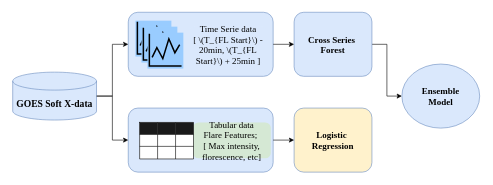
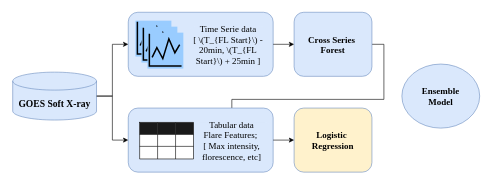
  <mxCell id="0" />
  <mxCell id="1" parent="0" />
  <mxCell id="2" style="edgeStyle=orthogonalEdgeStyle;rounded=0;orthogonalLoop=1;jettySize=auto;html=1;exitX=1;exitY=0.5;exitDx=0;exitDy=0;exitPerimeter=0;entryX=0;entryY=0.5;entryDx=0;entryDy=0;" edge="1" parent="1" source="3" target="14"><mxGeometry relative="1" as="geometry" /></mxCell>
- <mxCell id="3" value="&lt;font style=&quot;font-size: 16px;&quot; face=&quot;Times New Roman&quot;&gt;&lt;b&gt;GOES Soft X-data&lt;/b&gt;&lt;/font&gt;" style="shape=cylinder3;whiteSpace=wrap;html=1;boundedLbl=1;backgroundOutline=1;size=15;fillColor=#dae8fc;strokeColor=#6c8ebf;" parent="1" vertex="1"><mxGeometry x="20" y="120" width="140" height="80" as="geometry" /></mxCell>
+ <mxCell id="3" value="&lt;font style=&quot;font-size: 16px;&quot; face=&quot;Times New Roman&quot;&gt;&lt;b&gt;GOES Soft X-ray&lt;/b&gt;&lt;/font&gt;" style="shape=cylinder3;whiteSpace=wrap;html=1;boundedLbl=1;backgroundOutline=1;size=15;fillColor=#dae8fc;strokeColor=#6c8ebf;" parent="1" vertex="1"><mxGeometry x="20" y="120" width="140" height="80" as="geometry" /></mxCell>
  <mxCell id="4" value="" style="group" vertex="1" connectable="0" parent="1"><mxGeometry x="213" y="20" width="242" height="107" as="geometry" /></mxCell>
  <mxCell id="5" value="" style="rounded=1;whiteSpace=wrap;html=1;fillColor=#dae8fc;strokeColor=#6c8ebf;" vertex="1" parent="4"><mxGeometry width="242" height="107" as="geometry" /></mxCell>
  <mxCell id="6" value="" style="shape=image;verticalLabelPosition=bottom;labelBackgroundColor=default;verticalAlign=top;aspect=fixed;imageAspect=0;image=data:image/svg+xml,PHN2ZyB4bWxucz0iaHR0cDovL3d3dy53My5vcmcvMjAwMC9zdmciIHZpZXdCb3g9IjAgMCAyNCAyNCIgaGVpZ2h0PSI4MDBweCIgd2lkdGg9IjgwMHB4Ij48cGF0aCBkPSJNMiAyMmgyMXYxSDFWMWgxem04LjYxMy0zLjE5M0wxNC42MSA1Ljc5M2wzLjg3IDguOTU2IDMuNzI2LTYuMzUtLjg2Mi0uNTA2LTIuNzI4IDQuNjQ5LTQuMTY1LTkuNjM3LTQuMDk3IDEzLjMzOC0zLjg3Ny03LjEwOEwyLjkgMTYuNTUybC45LjQzNSAyLjczMi01LjY2NHoiLz48cGF0aCBkPSJNMCAwaDI0djI0SDB6IiBmaWxsPSJub25lIi8+PC9zdmc+;imageBackground=#99CCFF;" vertex="1" parent="4"><mxGeometry x="12" y="14" width="60" height="60" as="geometry" /></mxCell>
  <mxCell id="7" value="" style="shape=image;verticalLabelPosition=bottom;labelBackgroundColor=default;verticalAlign=top;aspect=fixed;imageAspect=0;image=data:image/svg+xml,PHN2ZyB4bWxucz0iaHR0cDovL3d3dy53My5vcmcvMjAwMC9zdmciIHZpZXdCb3g9IjAgMCAyNCAyNCIgaGVpZ2h0PSI4MDBweCIgd2lkdGg9IjgwMHB4Ij48cGF0aCBkPSJNMiAyMmgyMXYxSDFWMWgxem04LjYxMy0zLjE5M0wxNC42MSA1Ljc5M2wzLjg3IDguOTU2IDMuNzI2LTYuMzUtLjg2Mi0uNTA2LTIuNzI4IDQuNjQ5LTQuMTY1LTkuNjM3LTQuMDk3IDEzLjMzOC0zLjg3Ny03LjEwOEwyLjkgMTYuNTUybC45LjQzNSAyLjczMi01LjY2NHoiLz48cGF0aCBkPSJNMCAwaDI0djI0SDB6IiBmaWxsPSJub25lIi8+PC9zdmc+;imageBackground=#99CCFF;fontStyle=1" vertex="1" parent="4"><mxGeometry x="22" y="24" width="60" height="60" as="geometry" /></mxCell>
  <mxCell id="8" value="" style="shape=image;verticalLabelPosition=bottom;labelBackgroundColor=default;verticalAlign=top;aspect=fixed;imageAspect=0;image=data:image/svg+xml,PHN2ZyB4bWxucz0iaHR0cDovL3d3dy53My5vcmcvMjAwMC9zdmciIHZpZXdCb3g9IjAgMCAyNCAyNCIgaGVpZ2h0PSI4MDBweCIgd2lkdGg9IjgwMHB4Ij48cGF0aCBkPSJNMiAyMmgyMXYxSDFWMWgxem04LjYxMy0zLjE5M0wxNC42MSA1Ljc5M2wzLjg3IDguOTU2IDMuNzI2LTYuMzUtLjg2Mi0uNTA2LTIuNzI4IDQuNjQ5LTQuMTY1LTkuNjM3LTQuMDk3IDEzLjMzOC0zLjg3Ny03LjEwOEwyLjkgMTYuNTUybC45LjQzNSAyLjczMi01LjY2NHoiLz48cGF0aCBkPSJNMCAwaDI0djI0SDB6IiBmaWxsPSJub25lIi8+PC9zdmc+;imageBackground=#99CCFF;" vertex="1" parent="4"><mxGeometry x="32" y="34" width="60" height="60" as="geometry" /></mxCell>
  <mxCell id="9" value="&lt;font style=&quot;font-size: 15px;&quot; face=&quot;Times New Roman&quot;&gt;Time Serie data&lt;/font&gt;&lt;div style=&quot;font-size: 15px;&quot;&gt;&lt;font style=&quot;font-size: 15px;&quot; face=&quot;-nFJiH7_hK1CqZ9M0P_9&quot;&gt;[ \(T_{FL Start}\) - 20min, \(T_{FL Start}\)&lt;span style=&quot;background-color: initial;&quot;&gt;&amp;nbsp;+ 25min ]&lt;/span&gt;&lt;/font&gt;&lt;/div&gt;" style="rounded=1;whiteSpace=wrap;html=1;strokeColor=none;fillColor=#dae8fc;" vertex="1" parent="4"><mxGeometry x="102" y="24" width="130" height="60" as="geometry" /></mxCell>
  <mxCell id="10" style="edgeStyle=orthogonalEdgeStyle;rounded=0;orthogonalLoop=1;jettySize=auto;html=1;exitX=0;exitY=0.5;exitDx=0;exitDy=0;entryX=1;entryY=0.5;entryDx=0;entryDy=0;entryPerimeter=0;endArrow=none;endFill=0;startArrow=classic;startFill=1;" edge="1" parent="1" source="5" target="3"><mxGeometry relative="1" as="geometry" /></mxCell>
- <mxCell id="11" style="edgeStyle=orthogonalEdgeStyle;rounded=0;orthogonalLoop=1;jettySize=auto;html=1;exitX=1;exitY=0.5;exitDx=0;exitDy=0;entryX=0;entryY=0.5;entryDx=0;entryDy=0;" edge="1" parent="1" source="12" target="32"><mxGeometry relative="1" as="geometry" /></mxCell>
+ <mxCell id="11" style="edgeStyle=orthogonalEdgeStyle;rounded=0;orthogonalLoop=1;jettySize=auto;html=1;exitX=1;exitY=0.5;exitDx=0;exitDy=0;" edge="1" parent="1" source="12" target="15"><mxGeometry relative="1" as="geometry" /></mxCell>
  <mxCell id="12" value="&lt;b style=&quot;font-size: 15px;&quot;&gt;&lt;font style=&quot;font-size: 15px;&quot; face=&quot;Times New Roman&quot;&gt;Cross Series&amp;nbsp;&lt;/font&gt;&lt;/b&gt;&lt;div style=&quot;font-size: 15px;&quot;&gt;&lt;b style=&quot;&quot;&gt;&lt;font style=&quot;font-size: 15px;&quot; face=&quot;Times New Roman&quot;&gt;Forest&lt;/font&gt;&lt;/b&gt;&lt;/div&gt;" style="rounded=1;whiteSpace=wrap;html=1;fillColor=#dae8fc;strokeColor=#6c8ebf;" vertex="1" parent="1"><mxGeometry x="490" y="20" width="130" height="107" as="geometry" /></mxCell>
  <mxCell id="13" value="" style="group" vertex="1" connectable="0" parent="1"><mxGeometry x="213" y="180" width="242" height="107" as="geometry" /></mxCell>
  <mxCell id="14" value="" style="rounded=1;whiteSpace=wrap;html=1;fillColor=#dae8fc;strokeColor=#6c8ebf;" vertex="1" parent="13"><mxGeometry width="242" height="107" as="geometry" /></mxCell>
- <mxCell id="15" value="&lt;font style=&quot;font-size: 15px;&quot; face=&quot;Times New Roman&quot;&gt;Tabular data&lt;/font&gt;&lt;div style=&quot;font-size: 15px;&quot;&gt;&lt;font style=&quot;font-size: 15px;&quot; face=&quot;Times New Roman&quot;&gt;Flare Features;&amp;nbsp;&lt;/font&gt;&lt;/div&gt;&lt;div style=&quot;font-size: 15px;&quot;&gt;&lt;span style=&quot;background-color: initial;&quot;&gt;&lt;font style=&quot;font-size: 15px;&quot; face=&quot;Times New Roman&quot;&gt;[ Max intensity, florescence, etc]&lt;/font&gt;&lt;/span&gt;&lt;/div&gt;" style="rounded=1;whiteSpace=wrap;html=1;strokeColor=none;fillColor=#d5e8d4;" vertex="1" parent="13"><mxGeometry x="108" y="24" width="130" height="60" as="geometry" /></mxCell>
+ <mxCell id="15" value="&lt;font style=&quot;font-size: 15px;&quot; face=&quot;Times New Roman&quot;&gt;Tabular data&lt;/font&gt;&lt;div style=&quot;font-size: 15px;&quot;&gt;&lt;font style=&quot;font-size: 15px;&quot; face=&quot;Times New Roman&quot;&gt;Flare Features;&amp;nbsp;&lt;/font&gt;&lt;/div&gt;&lt;div style=&quot;font-size: 15px;&quot;&gt;&lt;span style=&quot;background-color: initial;&quot;&gt;&lt;font style=&quot;font-size: 15px;&quot; face=&quot;Times New Roman&quot;&gt;[ Max intensity, florescence, etc]&lt;/font&gt;&lt;/span&gt;&lt;/div&gt;" style="rounded=1;whiteSpace=wrap;html=1;strokeColor=none;fillColor=#dae8fc;" vertex="1" parent="13"><mxGeometry x="108" y="24" width="130" height="60" as="geometry" /></mxCell>
  <mxCell id="16" value="" style="shape=table;startSize=0;container=1;collapsible=0;childLayout=tableLayout;" vertex="1" parent="13"><mxGeometry x="19" y="24" width="90" height="61" as="geometry" /></mxCell>
  <mxCell id="17" value="" style="shape=tableRow;horizontal=0;startSize=0;swimlaneHead=0;swimlaneBody=0;strokeColor=inherit;top=0;left=0;bottom=0;right=0;collapsible=0;dropTarget=0;fillColor=none;points=[[0,0.5],[1,0.5]];portConstraint=eastwest;swimlaneLine=0;shadow=0;movable=1;resizable=1;rotatable=1;deletable=1;editable=1;locked=0;connectable=1;" vertex="1" parent="16"><mxGeometry width="90" height="20" as="geometry" /></mxCell>
  <mxCell id="18" value="" style="shape=partialRectangle;html=1;whiteSpace=wrap;connectable=0;strokeColor=#666666;overflow=hidden;fillColor=#1A1A1A;top=0;left=0;bottom=0;right=0;pointerEvents=1;fontColor=#333333;" vertex="1" parent="17"><mxGeometry width="30" height="20" as="geometry"><mxRectangle width="30" height="20" as="alternateBounds" /></mxGeometry></mxCell>
  <mxCell id="19" value="" style="shape=partialRectangle;html=1;whiteSpace=wrap;connectable=0;strokeColor=inherit;overflow=hidden;fillColor=#1A1A1A;top=0;left=0;bottom=0;right=0;pointerEvents=1;" vertex="1" parent="17"><mxGeometry x="30" width="30" height="20" as="geometry"><mxRectangle width="30" height="20" as="alternateBounds" /></mxGeometry></mxCell>
  <mxCell id="20" value="" style="shape=partialRectangle;html=1;whiteSpace=wrap;connectable=0;strokeColor=inherit;overflow=hidden;fillColor=#1A1A1A;top=0;left=0;bottom=0;right=0;pointerEvents=1;" vertex="1" parent="17"><mxGeometry x="60" width="30" height="20" as="geometry"><mxRectangle width="30" height="20" as="alternateBounds" /></mxGeometry></mxCell>
  <mxCell id="21" value="" style="shape=tableRow;horizontal=0;startSize=0;swimlaneHead=0;swimlaneBody=0;strokeColor=inherit;top=0;left=0;bottom=0;right=0;collapsible=0;dropTarget=0;fillColor=none;points=[[0,0.5],[1,0.5]];portConstraint=eastwest;" vertex="1" parent="16"><mxGeometry y="20" width="90" height="20" as="geometry" /></mxCell>
  <mxCell id="22" value="" style="shape=partialRectangle;html=1;whiteSpace=wrap;connectable=0;strokeColor=inherit;overflow=hidden;fillColor=none;top=0;left=0;bottom=0;right=0;pointerEvents=1;" vertex="1" parent="21"><mxGeometry width="30" height="20" as="geometry"><mxRectangle width="30" height="20" as="alternateBounds" /></mxGeometry></mxCell>
  <mxCell id="23" value="" style="shape=partialRectangle;html=1;whiteSpace=wrap;connectable=0;strokeColor=inherit;overflow=hidden;fillColor=none;top=0;left=0;bottom=0;right=0;pointerEvents=1;" vertex="1" parent="21"><mxGeometry x="30" width="30" height="20" as="geometry"><mxRectangle width="30" height="20" as="alternateBounds" /></mxGeometry></mxCell>
  <mxCell id="24" value="" style="shape=partialRectangle;html=1;whiteSpace=wrap;connectable=0;strokeColor=inherit;overflow=hidden;fillColor=none;top=0;left=0;bottom=0;right=0;pointerEvents=1;" vertex="1" parent="21"><mxGeometry x="60" width="30" height="20" as="geometry"><mxRectangle width="30" height="20" as="alternateBounds" /></mxGeometry></mxCell>
  <mxCell id="25" value="" style="shape=tableRow;horizontal=0;startSize=0;swimlaneHead=0;swimlaneBody=0;strokeColor=inherit;top=0;left=0;bottom=0;right=0;collapsible=0;dropTarget=0;fillColor=none;points=[[0,0.5],[1,0.5]];portConstraint=eastwest;" vertex="1" parent="16"><mxGeometry y="40" width="90" height="21" as="geometry" /></mxCell>
  <mxCell id="26" value="" style="shape=partialRectangle;html=1;whiteSpace=wrap;connectable=0;strokeColor=inherit;overflow=hidden;fillColor=none;top=0;left=0;bottom=0;right=0;pointerEvents=1;" vertex="1" parent="25"><mxGeometry width="30" height="21" as="geometry"><mxRectangle width="30" height="21" as="alternateBounds" /></mxGeometry></mxCell>
  <mxCell id="27" value="" style="shape=partialRectangle;html=1;whiteSpace=wrap;connectable=0;strokeColor=inherit;overflow=hidden;fillColor=none;top=0;left=0;bottom=0;right=0;pointerEvents=1;" vertex="1" parent="25"><mxGeometry x="30" width="30" height="21" as="geometry"><mxRectangle width="30" height="21" as="alternateBounds" /></mxGeometry></mxCell>
  <mxCell id="28" value="" style="shape=partialRectangle;html=1;whiteSpace=wrap;connectable=0;strokeColor=inherit;overflow=hidden;fillColor=none;top=0;left=0;bottom=0;right=0;pointerEvents=1;" vertex="1" parent="25"><mxGeometry x="60" width="30" height="21" as="geometry"><mxRectangle width="30" height="21" as="alternateBounds" /></mxGeometry></mxCell>
  <mxCell id="29" style="edgeStyle=orthogonalEdgeStyle;rounded=0;orthogonalLoop=1;jettySize=auto;html=1;exitX=1;exitY=0.5;exitDx=0;exitDy=0;entryX=0;entryY=0.5;entryDx=0;entryDy=0;" edge="1" parent="1" source="5" target="12"><mxGeometry relative="1" as="geometry" /></mxCell>
  <mxCell id="30" value="&lt;b style=&quot;font-size: 15px;&quot;&gt;&lt;font style=&quot;font-size: 15px;&quot; face=&quot;Times New Roman&quot;&gt;Logistic&amp;nbsp;&lt;/font&gt;&lt;/b&gt;&lt;div style=&quot;font-size: 15px;&quot;&gt;&lt;b style=&quot;&quot;&gt;&lt;font style=&quot;font-size: 15px;&quot; face=&quot;Times New Roman&quot;&gt;Regression&lt;/font&gt;&lt;/b&gt;&lt;/div&gt;" style="rounded=1;whiteSpace=wrap;html=1;fillColor=#fff2cc;strokeColor=#6c8ebf;" vertex="1" parent="1"><mxGeometry x="490" y="180" width="130" height="107" as="geometry" /></mxCell>
  <mxCell id="31" style="edgeStyle=orthogonalEdgeStyle;rounded=0;orthogonalLoop=1;jettySize=auto;html=1;exitX=1;exitY=0.5;exitDx=0;exitDy=0;entryX=0;entryY=0.5;entryDx=0;entryDy=0;" edge="1" parent="1" source="14" target="30"><mxGeometry relative="1" as="geometry" /></mxCell>
  <mxCell id="32" value="&lt;font face=&quot;Times New Roman&quot;&gt;&lt;span style=&quot;font-size: 15px;&quot;&gt;&lt;b&gt;Ensemble&lt;/b&gt;&lt;/span&gt;&lt;/font&gt;&lt;div&gt;&lt;font face=&quot;Times New Roman&quot;&gt;&lt;span style=&quot;font-size: 15px;&quot;&gt;&lt;b&gt;Model&lt;/b&gt;&lt;/span&gt;&lt;/font&gt;&lt;/div&gt;" style="ellipse;whiteSpace=wrap;html=1;fillColor=#dae8fc;strokeColor=#6c8ebf;" vertex="1" parent="1"><mxGeometry x="670" y="106.5" width="130" height="107" as="geometry" /></mxCell>
